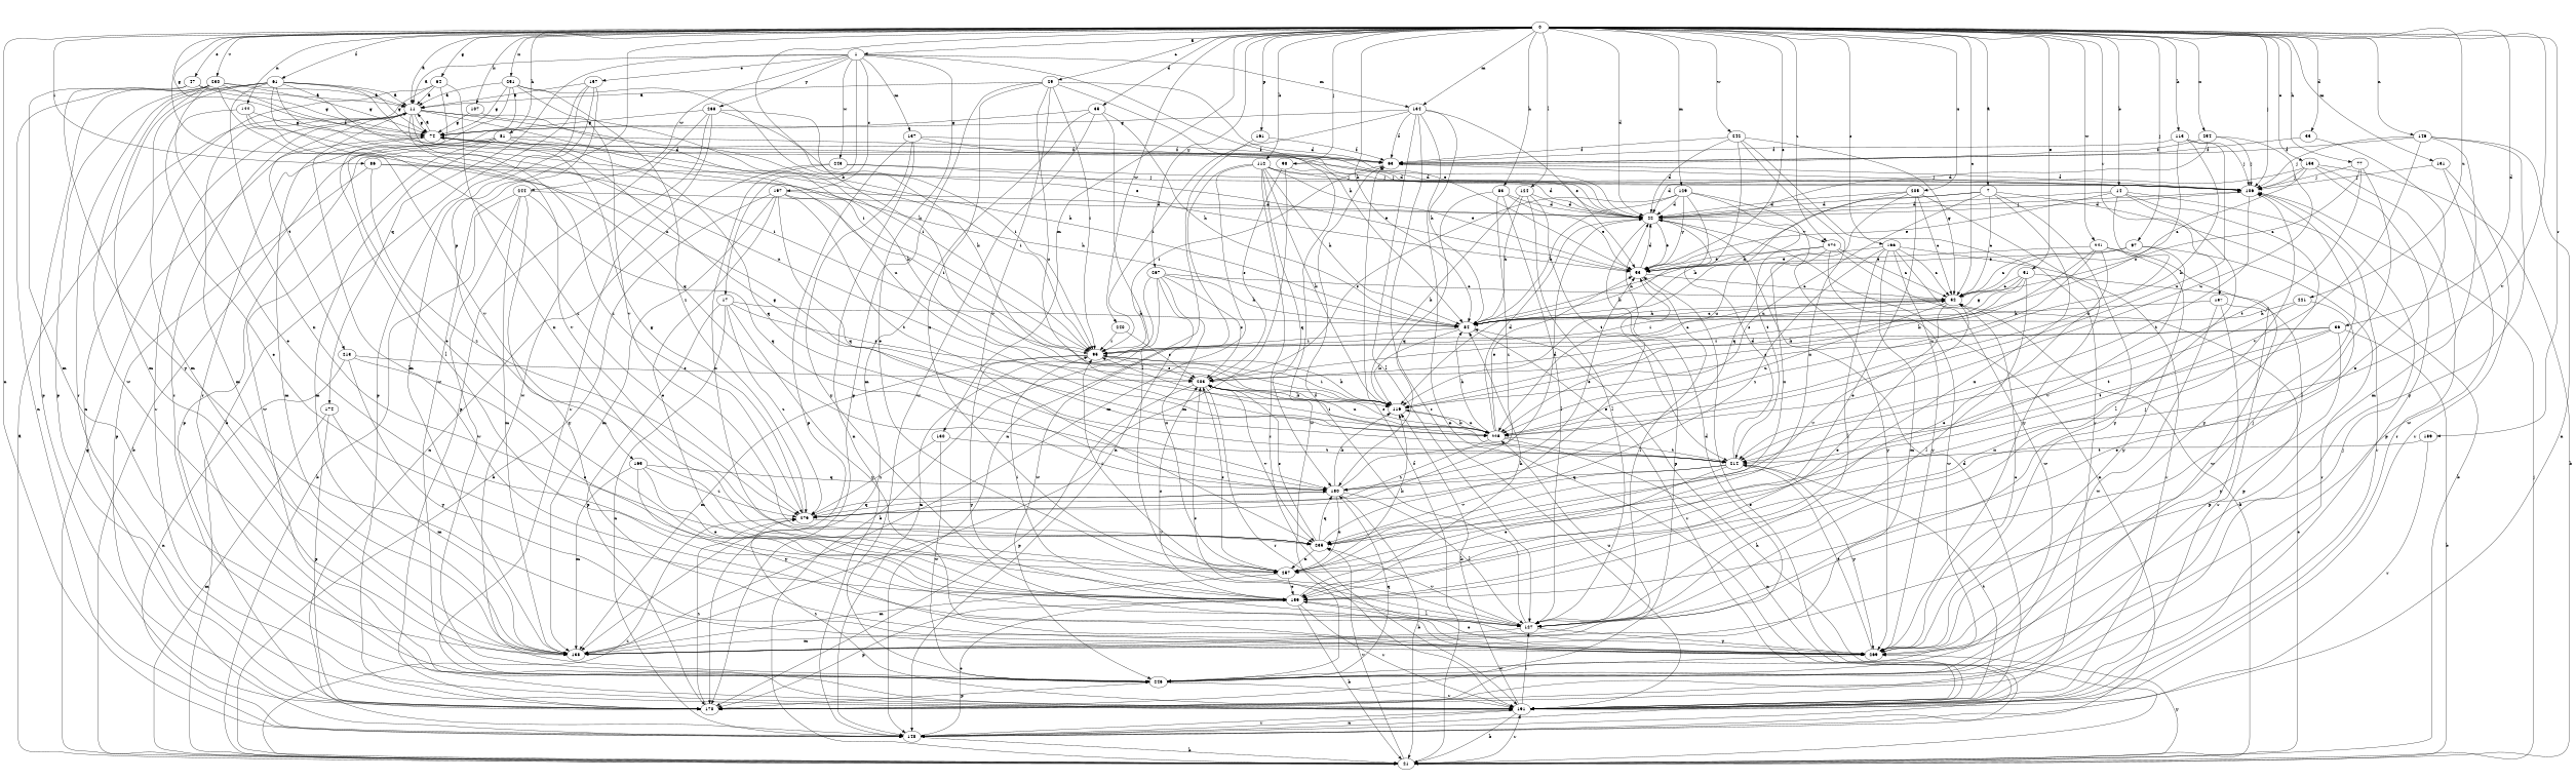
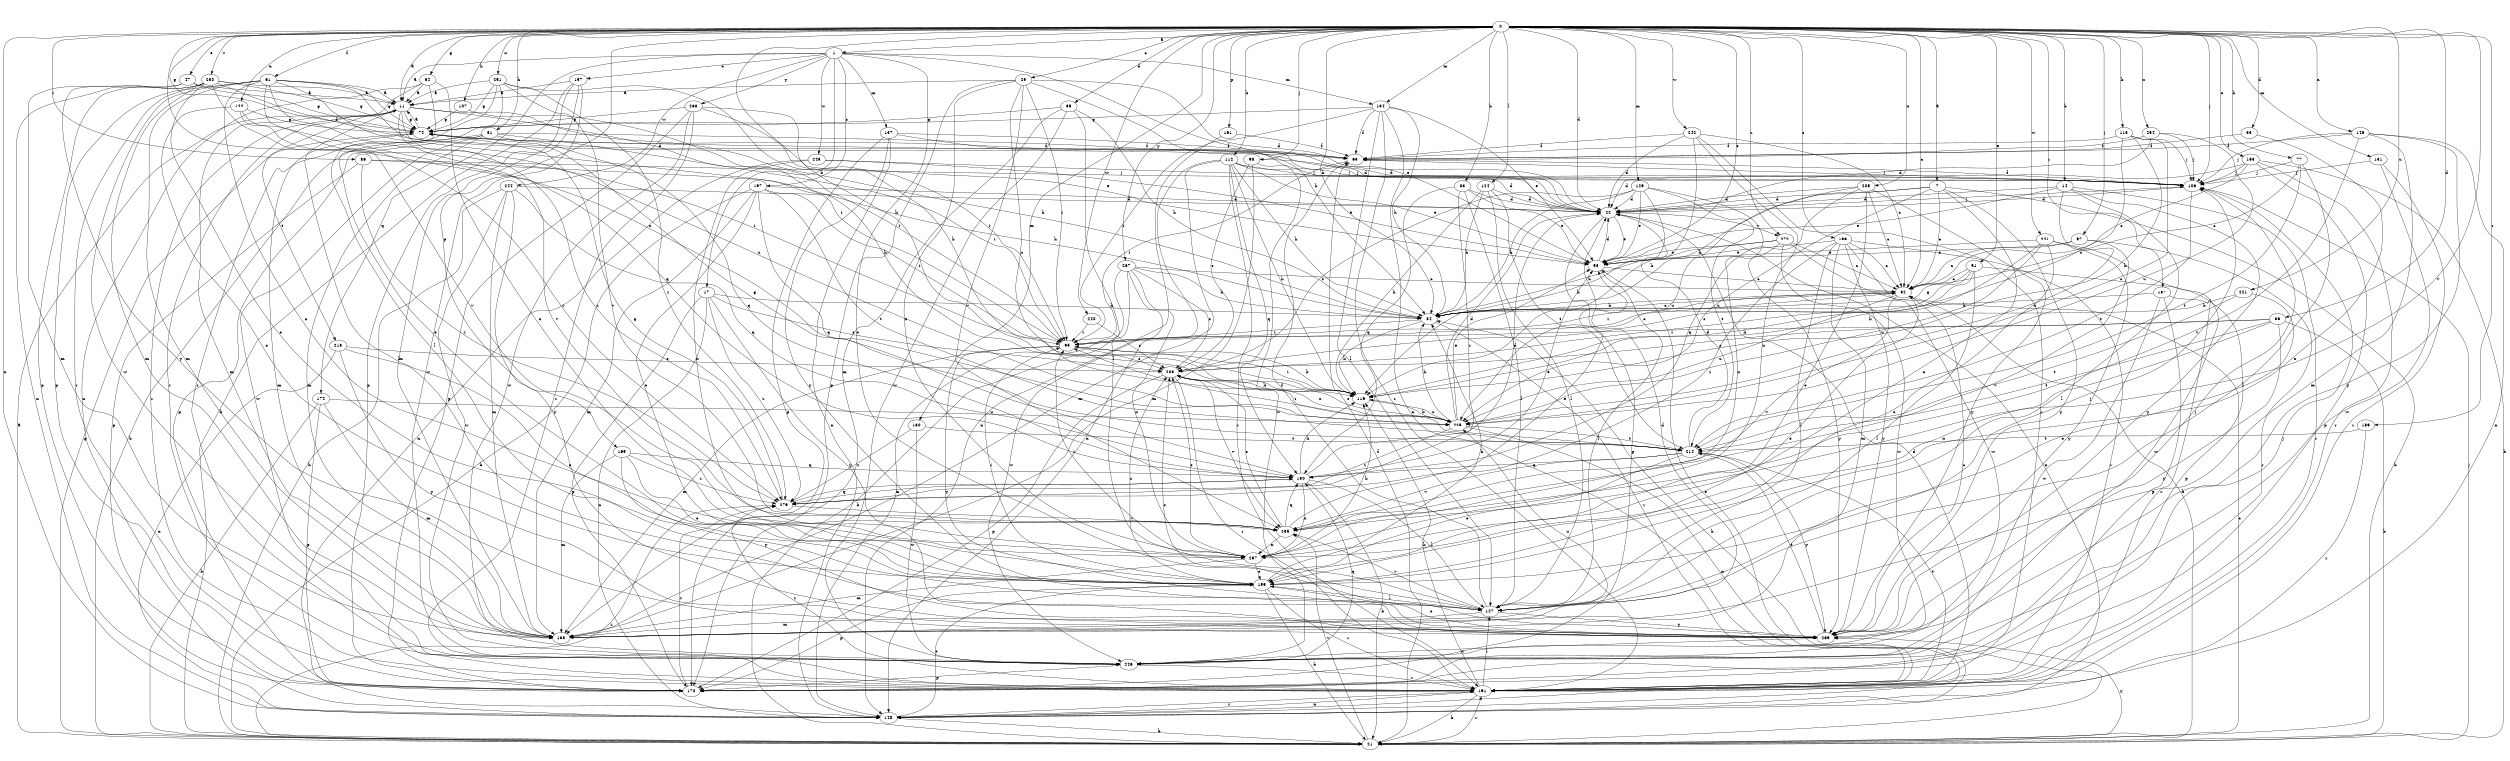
  strict digraph {
    0
    1
    7
    11
    14
    29
    32
    33
    35
    36
    n11 [label=22]
    47
    51
    53
    61
    64
    74
    77
    81
    83
    84
    86
    97
    98
    106
    107
    112
    113
    116
    124
    129
    130
    131
    134
    144
    146
    148
    153
    161
    165
    187
    189
    196
    205
    221
    225
    230
    235
    240
    241
    242
    251
    254
    267
    272
    17
    127
    137
    157
    174
    197
    243
    244
    268
    21
    257
    269
    138
    191
    213
    279
    170
    95
    159
    63
    246
    203
    214
    180
    0 -> 1 [label=a]
    0 -> 7 [label=a]
    0 -> 11 [label=a]
    0 -> 14 [label=b]
    0 -> 29 [label=c]
    0 -> 32 [label=c]
    0 -> 33 [label=d]
    0 -> 35 [label=d]
    0 -> 36 [label=d]
    0 -> n11 [label=d]
    0 -> 47 [label=e]
    0 -> 51 [label=e]
    0 -> 53 [label=e]
    0 -> 61 [label=f]
    0 -> 64 [label=g]
    0 -> 74 [label=g]
    0 -> 77 [label=h]
    0 -> 81 [label=h]
    0 -> 83 [label=h]
    0 -> 84 [label=h]
    0 -> 86 [label=i]
    0 -> 97 [label=j]
    0 -> 98 [label=j]
    0 -> 106 [label=j]
    0 -> 107 [label=k]
    0 -> 112 [label=k]
    0 -> 113 [label=k]
    0 -> 116 [label=k]
    0 -> 124 [label=l]
    0 -> 129 [label=m]
    0 -> 130 [label=m]
    0 -> 131 [label=m]
    0 -> 134 [label=m]
    0 -> 144 [label=n]
    0 -> 146 [label=n]
    0 -> 148 [label=n]
    0 -> 153 [label=o]
    0 -> 161 [label=p]
    0 -> 165 [label=p]
    0 -> 187 [label=r]
    0 -> 189 [label=r]
    0 -> 196 [label=s]
    0 -> 205 [label=x]
    0 -> 221 [label=u]
    0 -> 225 [label=u]
    0 -> 230 [label=v]
    0 -> 235 [label=v]
    0 -> 240 [label=w]
    0 -> 241 [label=w]
    0 -> 242 [label=w]
    0 -> 251 [label=x]
    0 -> 254 [label=x]
    0 -> 267 [label=y]
    0 -> 272 [label=z]
    1 -> 11 [label=a]
    1 -> 84 [label=h]
    1 -> 134 [label=m]
    1 -> 17 [label=b]
    1 -> 127 [label=o]
    1 -> 137 [label=m]
    1 -> 157 [label=o]
    1 -> 174 [label=q]
    1 -> 197 [label=s]
    1 -> 243 [label=w]
    1 -> 244 [label=w]
    1 -> 268 [label=y]
    7 -> 32 [label=c]
    7 -> n11 [label=d]
    7 -> 84 [label=h]
    7 -> 225 [label=u]
    7 -> 21 [label=b]
    7 -> 257 [label=x]
    7 -> 269 [label=y]
    11 -> 74 [label=g]
    11 -> 84 [label=h]
    11 -> 116 [label=k]
    11 -> 235 [label=v]
    11 -> 127 [label=l]
    11 -> 138 [label=m]
    11 -> 191 [label=r]
    11 -> 213 [label=t]
    11 -> 279 [label=z]
    14 -> n11 [label=d]
    14 -> 53 [label=e]
    14 -> 225 [label=u]
    14 -> 127 [label=l]
    14 -> 269 [label=y]
    14 -> 191 [label=r]
    29 -> 11 [label=a]
    29 -> n11 [label=d]
    29 -> 53 [label=e]
    29 -> 225 [label=u]
    29 -> 235 [label=v]
    29 -> 257 [label=x]
    29 -> 170 [label=p]
    29 -> 95 [label=i]
    32 -> 84 [label=h]
    32 -> 225 [label=u]
    32 -> 235 [label=v]
    32 -> 95 [label=i]
    32 -> 159 [label=o]
    33 -> 159 [label=o]
    33 -> 63 [label=f]
    35 -> 74 [label=g]
    35 -> 84 [label=h]
    35 -> 127 [label=l]
    35 -> 138 [label=m]
    35 -> 246 [label=w]
    36 -> 21 [label=b]
    36 -> 257 [label=x]
    36 -> 269 [label=y]
    36 -> 95 [label=i]
    36 -> 203 [label=s]
    36 -> 214 [label=t]
    n11 -> 53 [label=e]
    n11 -> 106 [label=j]
    n11 -> 148 [label=n]
    n11 -> 272 [label=v]
    n11 -> 170 [label=p]
    47 -> 11 [label=a]
    47 -> 74 [label=g]
    47 -> 269 [label=y]
    47 -> 138 [label=m]
    51 -> 32 [label=c]
    51 -> 84 [label=g]
    51 -> 116 [label=k]
    51 -> 127 [label=l]
    51 -> 170 [label=p]
    51 -> 203 [label=s]
    53 -> 32 [label=c]
    53 -> n11 [label=d]
    53 -> 127 [label=l]
    61 -> 11 [label=a]
    61 -> n11 [label=d]
    61 -> 74 [label=g]
    61 -> 225 [label=u]
    61 -> 257 [label=x]
    61 -> 138 [label=m]
    61 -> 170 [label=p]
    61 -> 95 [label=i]
    61 -> 246 [label=w]
    61 -> 180 [label=q]
    64 -> 11 [label=a]
    64 -> 148 [label=n]
    64 -> 127 [label=l]
    64 -> 257 [label=x]
    64 -> 191 [label=r]
    74 -> 11 [label=a]
    74 -> n11 [label=d]
    74 -> 138 [label=m]
    74 -> 63 [label=f]
    77 -> 32 [label=c]
    77 -> 106 [label=j]
    77 -> 127 [label=l]
    77 -> 214 [label=t]
    81 -> 21 [label=b]
    81 -> 138 [label=m]
    81 -> 170 [label=p]
    81 -> 95 [label=i]
    81 -> 63 [label=f]
    81 -> 246 [label=w]
    81 -> 180 [label=q]
    83 -> n11 [label=d]
    83 -> 53 [label=e]
    83 -> 127 [label=l]
    83 -> 279 [label=z]
    83 -> 180 [label=q]
    84 -> 32 [label=c]
    84 -> 116 [label=k]
    84 -> 191 [label=r]
    84 -> 95 [label=i]
    86 -> 84 [label=h]
    86 -> 106 [label=j]
    86 -> 279 [label=z]
    86 -> 170 [label=p]
    97 -> 32 [label=c]
    97 -> 53 [label=e]
    97 -> 235 [label=v]
    97 -> 191 [label=r]
    98 -> 106 [label=j]
    98 -> 138 [label=m]
    98 -> 246 [label=w]
    98 -> 203 [label=s]
    106 -> n11 [label=d]
    106 -> 63 [label=f]
    106 -> 214 [label=t]
    107 -> 74 [label=g]
    107 -> 95 [label=i]
    112 -> n11 [label=d]
    112 -> 53 [label=e]
    112 -> 84 [label=h]
    112 -> 106 [label=j]
    112 -> 116 [label=k]
    112 -> 148 [label=n]
    112 -> 138 [label=m]
    112 -> 191 [label=r]
    112 -> 180 [label=q]
    113 -> 106 [label=j]
    113 -> 116 [label=k]
    113 -> 225 [label=u]
    113 -> 63 [label=f]
    113 -> 203 [label=s]
    116 -> 225 [label=u]
    116 -> 95 [label=i]
    124 -> n11 [label=d]
    124 -> 84 [label=h]
    124 -> 116 [label=k]
    124 -> 127 [label=l]
    124 -> 214 [label=t]
    129 -> n11 [label=d]
-   129 -> 53 [label=y]
+   129 -> 53 [label=e]
    129 -> 84 [label=h]
    129 -> 116 [label=k]
    129 -> 257 [label=x]
    129 -> 203 [label=s]
    129 -> 214 [label=t]
    130 -> 279 [label=z]
    130 -> 246 [label=w]
    130 -> 214 [label=t]
    131 -> 106 [label=j]
    131 -> 191 [label=r]
    131 -> 246 [label=w]
    134 -> 53 [label=e]
    134 -> 74 [label=g]
    134 -> 84 [label=h]
    134 -> 148 [label=n]
    134 -> 127 [label=l]
    134 -> 191 [label=r]
    134 -> 95 [label=i]
    134 -> 63 [label=f]
    144 -> 74 [label=g]
    144 -> 279 [label=z]
    144 -> 95 [label=i]
    144 -> 159 [label=o]
    146 -> 106 [label=j]
    146 -> 148 [label=n]
    146 -> 235 [label=v]
    146 -> 269 [label=y]
    146 -> 138 [label=m]
    146 -> 63 [label=f]
    148 -> 53 [label=e]
    148 -> 21 [label=b]
    148 -> 191 [label=r]
    148 -> 159 [label=o]
    153 -> 32 [label=c]
    153 -> n11 [label=d]
    153 -> 106 [label=j]
    153 -> 21 [label=b]
    153 -> 191 [label=r]
    153 -> 170 [label=p]
    161 -> 148 [label=n]
    161 -> 63 [label=f]
    165 -> 269 [label=y]
    165 -> 138 [label=m]
    165 -> 279 [label=z]
    165 -> 159 [label=o]
    165 -> 180 [label=q]
    187 -> 84 [label=h]
    187 -> 191 [label=r]
    187 -> 170 [label=p]
    187 -> 246 [label=w]
    189 -> 191 [label=r]
    189 -> 214 [label=t]
    196 -> 32 [label=c]
    196 -> 53 [label=e]
    196 -> 127 [label=l]
    196 -> 269 [label=y]
    196 -> 138 [label=m]
    196 -> 191 [label=r]
    196 -> 279 [label=z]
    196 -> 246 [label=w]
    205 -> 32 [label=c]
    205 -> n11 [label=d]
    205 -> 225 [label=u]
    205 -> 269 [label=y]
    205 -> 159 [label=o]
    205 -> 180 [label=q]
    221 -> 84 [label=h]
    221 -> 159 [label=o]
    221 -> 214 [label=t]
    225 -> n11 [label=d]
    225 -> 53 [label=e]
    225 -> 84 [label=h]
    225 -> 116 [label=k]
    225 -> 148 [label=n]
    225 -> 279 [label=z]
    225 -> 203 [label=s]
    225 -> 214 [label=t]
    230 -> 11 [label=a]
    230 -> 74 [label=g]
    230 -> 148 [label=n]
    230 -> 235 [label=v]
    230 -> 138 [label=m]
    230 -> 191 [label=r]
    230 -> 170 [label=p]
    230 -> 159 [label=o]
    230 -> 63 [label=f]
    235 -> 53 [label=e]
    235 -> 257 [label=x]
    235 -> 203 [label=s]
    235 -> 180 [label=q]
    240 -> 95 [label=i]
    240 -> 203 [label=s]
    241 -> 53 [label=e]
    241 -> 116 [label=k]
    241 -> 225 [label=u]
    241 -> 269 [label=y]
    241 -> 159 [label=o]
    241 -> 246 [label=w]
-   242 -> 32 [label=g]
+   242 -> 32 [label=c]
    242 -> n11 [label=d]
    242 -> 116 [label=k]
    242 -> 257 [label=x]
    242 -> 191 [label=r]
    242 -> 63 [label=f]
    251 -> 11 [label=a]
    251 -> 74 [label=g]
    251 -> 116 [label=k]
    251 -> 235 [label=v]
    251 -> 191 [label=r]
    251 -> 279 [label=z]
    251 -> 159 [label=o]
    254 -> n11 [label=d]
    254 -> 106 [label=j]
    254 -> 225 [label=u]
    254 -> 63 [label=f]
    267 -> 32 [label=c]
    267 -> 84 [label=h]
    267 -> 148 [label=n]
    267 -> 21 [label=b]
    267 -> 257 [label=x]
    267 -> 246 [label=w]
    267 -> 203 [label=s]
    272 -> 32 [label=c]
    272 -> 53 [label=e]
    272 -> 84 [label=h]
    272 -> 21 [label=b]
    272 -> 269 [label=y]
    272 -> 246 [label=w]
    17 -> 84 [label=h]
    17 -> 148 [label=n]
    17 -> 269 [label=y]
    17 -> 279 [label=z]
    17 -> 170 [label=p]
    17 -> 203 [label=s]
    127 -> 106 [label=j]
    127 -> 235 [label=v]
    127 -> 269 [label=y]
    127 -> 138 [label=m]
    127 -> 63 [label=f]
    137 -> n11 [label=d]
    137 -> 148 [label=n]
    137 -> 269 [label=y]
    137 -> 170 [label=p]
    137 -> 63 [label=f]
    157 -> 11 [label=a]
    157 -> 21 [label=b]
    157 -> 138 [label=m]
    157 -> 170 [label=p]
    157 -> 246 [label=w]
-   11 -> 225 [label=u]
-   174 -> 21 [label=m]
+   174 -> 225 [label=u]
+   174 -> 21 [label=b]
    174 -> 138 [label=m]
    174 -> 170 [label=p]
    197 -> n11 [label=d]
    197 -> 21 [label=b]
    197 -> 138 [label=m]
    197 -> 95 [label=i]
    197 -> 159 [label=o]
    197 -> 214 [label=t]
    197 -> 180 [label=q]
    243 -> 53 [label=e]
    243 -> 106 [label=j]
    243 -> 148 [label=n]
    243 -> 257 [label=x]
    244 -> n11 [label=d]
    244 -> 21 [label=b]
    244 -> 269 [label=y]
    244 -> 138 [label=m]
    244 -> 246 [label=w]
    244 -> 180 [label=q]
    268 -> 53 [label=e]
    268 -> 74 [label=g]
    268 -> 191 [label=r]
    268 -> 170 [label=p]
    268 -> 95 [label=i]
    268 -> 246 [label=w]
    21 -> 11 [label=a]
    21 -> 32 [label=c]
    21 -> 74 [label=g]
    21 -> 84 [label=h]
    21 -> 106 [label=j]
    21 -> 235 [label=v]
    21 -> 269 [label=y]
    21 -> 191 [label=r]
    21 -> 279 [label=z]
    21 -> 63 [label=f]
    257 -> 116 [label=k]
    257 -> 138 [label=m]
    257 -> 95 [label=i]
    257 -> 159 [label=o]
    257 -> 203 [label=s]
    269 -> 32 [label=c]
    269 -> 106 [label=j]
    269 -> 159 [label=o]
    269 -> 246 [label=w]
    269 -> 203 [label=s]
    269 -> 214 [label=t]
    138 -> n11 [label=d]
    138 -> 225 [label=u]
    191 -> n11 [label=d]
    191 -> 116 [label=k]
    191 -> 148 [label=n]
    191 -> 127 [label=l]
    191 -> 21 [label=b]
    191 -> 279 [label=z]
    191 -> 214 [label=t]
    213 -> 148 [label=n]
    213 -> 269 [label=y]
    213 -> 159 [label=o]
    213 -> 203 [label=s]
    279 -> 74 [label=g]
    279 -> 235 [label=v]
    279 -> 180 [label=q]
    170 -> 106 [label=j]
    170 -> 279 [label=z]
    95 -> 32 [label=c]
    95 -> 116 [label=k]
    95 -> 269 [label=y]
    95 -> 138 [label=m]
    95 -> 203 [label=s]
    159 -> 84 [label=h]
    159 -> 127 [label=l]
    159 -> 21 [label=b]
    159 -> 191 [label=r]
    159 -> 170 [label=p]
    159 -> 95 [label=i]
    159 -> 203 [label=s]
    63 -> 106 [label=j]
    63 -> 95 [label=i]
    246 -> 191 [label=r]
    246 -> 170 [label=p]
    246 -> 180 [label=q]
    203 -> 116 [label=k]
    203 -> 225 [label=u]
    203 -> 235 [label=v]
    203 -> 191 [label=r]
    203 -> 170 [label=p]
    214 -> n11 [label=d]
    214 -> 74 [label=g]
    214 -> 235 [label=v]
    214 -> 269 [label=y]
    214 -> 95 [label=i]
    214 -> 159 [label=o]
    214 -> 180 [label=q]
    180 -> n11 [label=d]
    180 -> 53 [label=e]
    180 -> 116 [label=k]
    180 -> 127 [label=l]
    180 -> 21 [label=b]
    180 -> 257 [label=x]
    180 -> 279 [label=z]
  }
